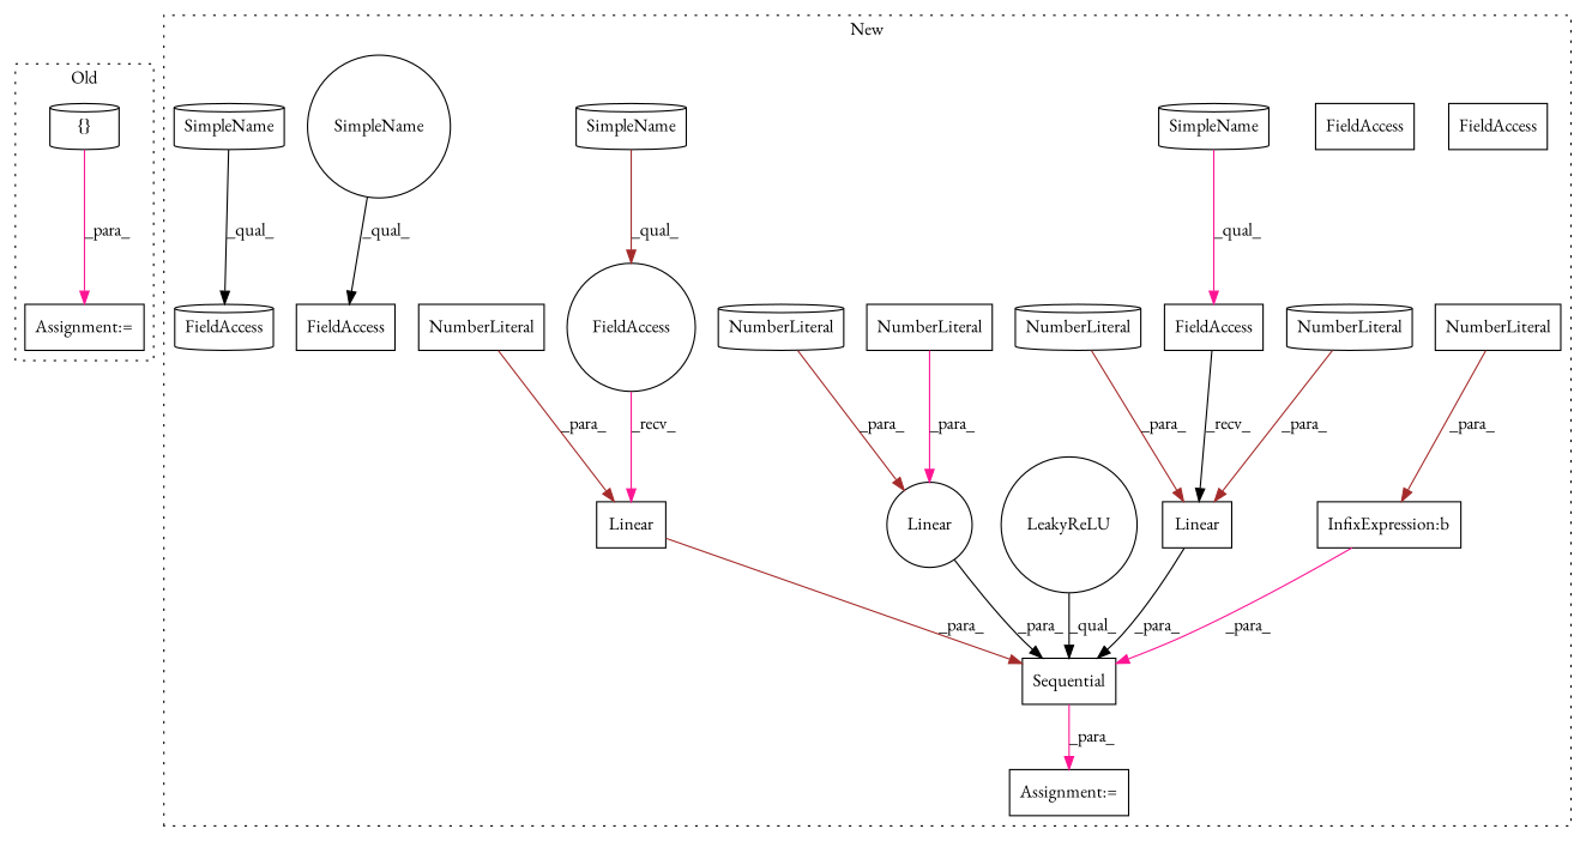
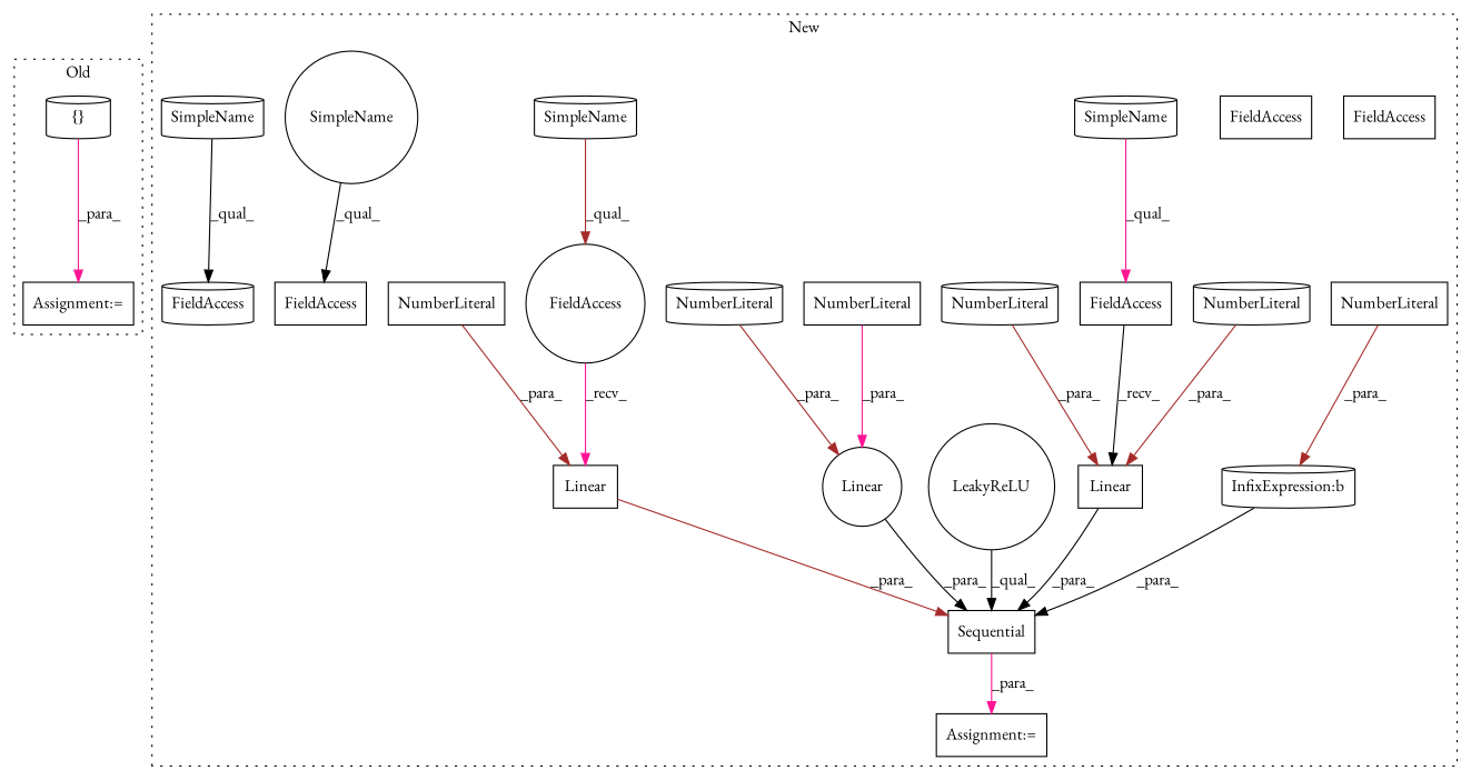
  digraph {
    fontname="EB Garamond"
    node [a=22 fontname="EB Garamond" l=8 s=3118 shape=box]
    edge [color=brown fontname="EB Garamond"]
    n1 [a=4 l="6,2" label="{}" s="3498,3604" shape=cylinder]
    n2 [a=7 l="73,2" label="Assignment:=" s="3406,3606"]
    n3 [a=32 l="7,1" label=Linear s="3127,3141"]
    n4 [a=7 l=1 label="Assignment:=" s=2936]
    n5 [label=FieldAccess]
    n6 [label=FieldAccess s=2873]
    n7 [label=FieldAccess s=3194 shape=circle]
    n8 [label=FieldAccess s=3143 shape=cylinder]
    n9 [label=FieldAccess s=3165]
    n10 [a=32 l="11,1" label=Sequential s="2946,3235"]
-   n11 [a=27 l=3 label="InfixExpression:b" s=3002]
+   n11 [a=27 l=3 label="InfixExpression:b" s=3002 shape=cylinder]
    n12 [a=34 l=1 label=NumberLiteral s=3005]
    n13 [a=34 l=3 label=NumberLiteral s=3134 shape=cylinder]
    n14 [a=32 l="7,1" label=Linear s="3051,3065" shape=circle]
    n15 [a=34 l=3 label=NumberLiteral s=3138 shape=cylinder]
    n16 [a=34 l=3 label=NumberLiteral s=3062 shape=cylinder]
    n17 [label=FieldAccess s=3067]
    n18 [a=32 l="7,1" label=Linear s="3203,3215"]
    n19 [a=34 l=3 label=NumberLiteral s=3058]
    n20 [a=34 l=3 label=NumberLiteral s=3210]
    n21 [a=32 l="10,1" label=LeakyReLU s="3022,3040" shape=circle]
    n22 [a=42 l=5 label=SimpleName s=3194 shape=cylinder]
    n23 [a=42 l=5 label=SimpleName shape=cylinder]
    n24 [a=42 l=5 label=SimpleName s=3165 shape=circle]
    n25 [a=42 l=5 label=SimpleName s=3143 shape=cylinder]
    subgraph cluster_1 {
      label=Old
      style=dotted
      n1
      n2
    }
    subgraph cluster_2 {
      label=New
      style=dotted
      n3
      n4
      n5
      n6
      n7
      n8
      n9
      n10
      n11
      n12
      n13
      n14
      n15
      n16
      n17
      n18
      n19
      n20
      n21
      n22
      n23
      n24
      n25
    }
    n1 -> n2 [color=deeppink label=_para_]
    n3 -> n10 [color=black label=_para_]
    n5 -> n3 [color=black label=_recv_]
    n7 -> n18 [color=deeppink label=_recv_]
    n10 -> n4 [color=deeppink label=_para_]
-   n11 -> n10 [color=deeppink label=_para_]
+   n11 -> n10 [color=black label=_para_]
    n12 -> n11 [label=_para_]
    n13 -> n3 [label=_para_]
    n14 -> n10 [color=black label=_para_]
    n15 -> n3 [label=_para_]
    n16 -> n14 [label=_para_]
    n18 -> n10 [label=_para_]
    n19 -> n14 [color=deeppink label=_para_]
    n20 -> n18 [label=_para_]
    n21 -> n10 [color=black label=_qual_]
    n22 -> n7 [label=_qual_]
    n23 -> n5 [color=deeppink label=_qual_]
    n24 -> n9 [color=black label=_qual_]
    n25 -> n8 [color=black label=_qual_]
  }
